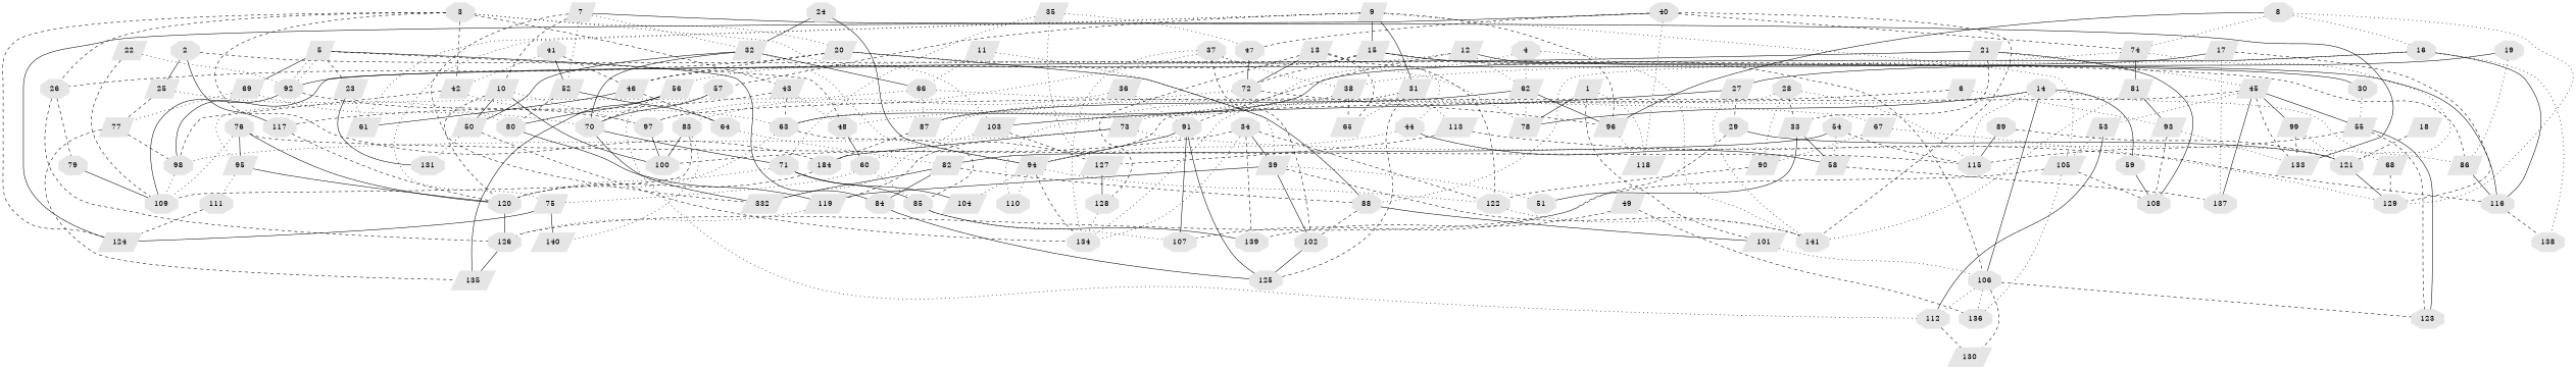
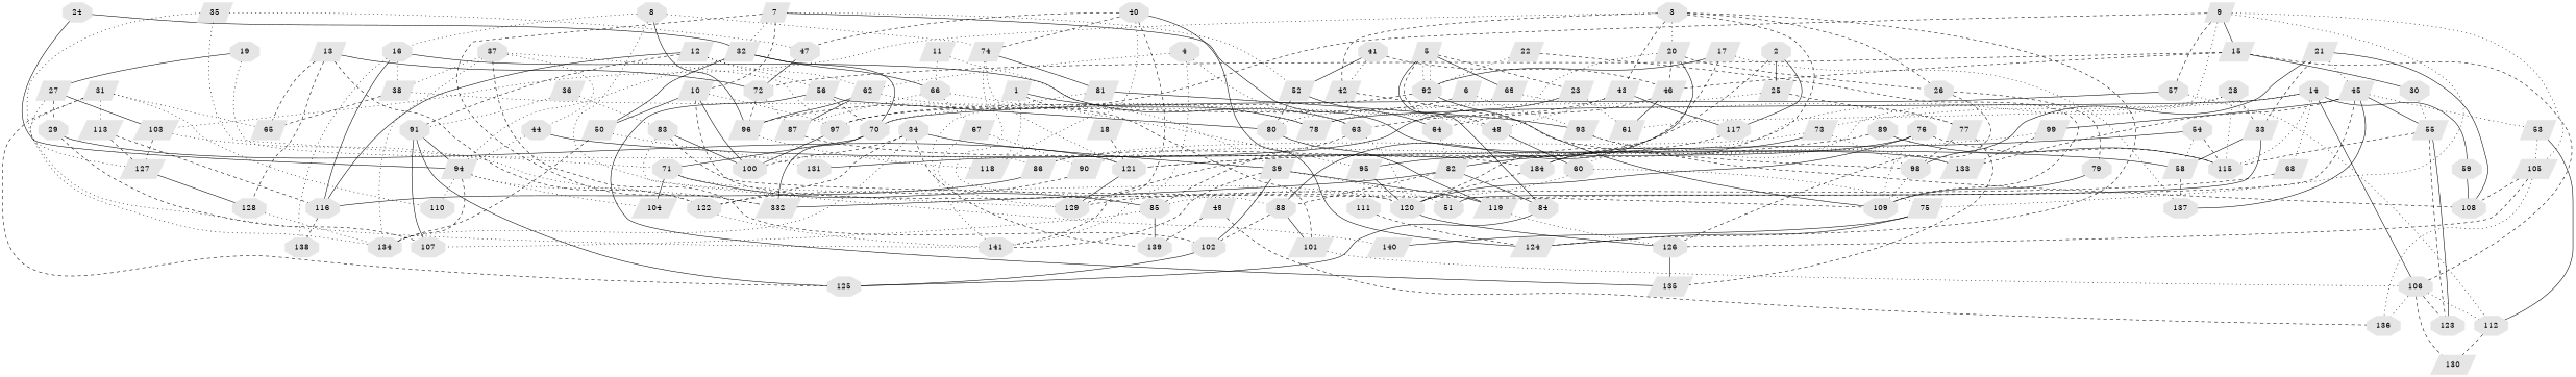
  graph {
    node [color=gray90 shape=parallelogram style=filled]
    edge [style=dotted]
    1
    78
    101
    118
    106 [shape=octagon]
    25
    2 [shape=octagon]
    86
    117 [shape=octagon]
    77
    80 [shape=octagon]
    116 [shape=octagon]
    120 [shape=octagon]
    20
    3 [shape=octagon]
    26 [shape=octagon]
    42
    43
    103
    n20 [label=184 shape=octagon]
    124
    46
    88 [shape=octagon]
    79 [shape=octagon]
    126 [shape=octagon]
    63 [shape=octagon]
    98 [shape=octagon]
    48 [shape=octagon]
    n29 [label=332]
    127
    62
    4 [shape=octagon]
    141 [shape=octagon]
    96
    87
    85 [shape=octagon]
    5
    23
    69
    84 [shape=octagon]
    92 [shape=octagon]
    61
    131 [shape=octagon]
    27
    29 [shape=octagon]
    60 [shape=octagon]
    70 [shape=octagon]
    125 [shape=octagon]
    97 [shape=octagon]
    109 [shape=octagon]
    6
    93
    133
    108 [shape=octagon]
    100 [shape=octagon]
    7
    10
    32
    52
    50
    66 [shape=octagon]
    94
    64 [shape=octagon]
    8 [shape=octagon]
    16 [shape=octagon]
    129 [shape=octagon]
    74
    38
    138 [shape=octagon]
    9
    15
    31
    57 [shape=octagon]
    75
    105
    72 [shape=octagon]
    30 [shape=octagon]
    65
    110 [shape=octagon]
    113
    134 [shape=octagon]
    112 [shape=octagon]
    140
    136 [shape=octagon]
    11
    39
    51 [shape=octagon]
    102 [shape=octagon]
    119
    67
    95
    12
    56
    91 [shape=octagon]
    135
    107 [shape=octagon]
    13
    122 [shape=octagon]
    128 [shape=octagon]
    14 [shape=octagon]
    59 [shape=octagon]
    68
    73
    115 [shape=octagon]
    123 [shape=octagon]
    130
    55
    121 [shape=octagon]
    81
    17
    137 [shape=octagon]
    18
    19 [shape=octagon]
    21
    33
    45
    58
    53
    99
    22
    24 [shape=octagon]
    104
    28 [shape=octagon]
    90
    71 [shape=octagon]
    34 [shape=octagon]
    139 [shape=octagon]
    35
    47 [shape=octagon]
    36
    83 [shape=octagon]
    37 [shape=octagon]
    44 [shape=octagon]
    40 [shape=octagon]
    41 [shape=octagon]
    82
    49
    54 [shape=octagon]
    111 [shape=octagon]
    76 [shape=octagon]
    89 [shape=octagon]
    1 -- 78 [style=solid]
    1 -- 101 [style=dashed]
    1 -- 118
    101 -- 106
    106 -- 112
    106 -- 136
    106 -- 123 [style=dashed]
    106 -- 130 [style=dashed]
    25 -- 77 [style=dashed]
    25 -- 80
    2 -- 25 [style=solid]
    2 -- 86 [style=dashed]
    2 -- 117 [style=solid]
    86 -- 116 [style=solid]
    117 -- 120 [style=dashed]
    77 -- 98 [style=dashed]
    77 -- 135 [style=dashed]
    80 -- 119 [style=solid]
    116 -- 138 [style=dashed]
    120 -- 126 [style=solid]
    20 -- 78
    20 -- 26 [style=dashed]
    20 -- 46 [style=dashed]
    20 -- 88 [style=solid]
    3 -- 20
    3 -- 26 [style=dashed]
    3 -- 42 [style=dashed]
    3 -- 43 [style=dashed]
    3 -- 103
    3 -- n20 [style=dashed]
    3 -- 124 [style=dashed]
    26 -- 79 [style=dashed]
    26 -- 126 [style=dashed]
    42 -- 63
    42 -- 98 [style=dashed]
-   43 -- 117 [style=dashed]
+   43 -- 117 [style=solid]
    43 -- 63 [style=dashed]
    43 -- 48
    103 -- n29
    103 -- 127 [style=dashed]
    n20 -- 120 [style=dashed]
    46 -- 61 [style=solid]
    46 -- 64 [style=dashed]
    88 -- 101 [style=solid]
    88 -- 102 [style=dashed]
    79 -- 109 [style=solid]
    126 -- 135 [style=solid]
    63 -- 120
    63 -- 85 [style=dashed]
    98 -- 109
    48 -- 60 [style=solid]
    127 -- 128 [style=solid]
    62 -- 78
    62 -- 96 [style=solid]
    62 -- 87 [style=solid]
    4 -- 63
    4 -- 62
    4 -- 141
    96 -- 118
    87 -- n20 [style=dashed]
    85 -- 107
    85 -- 139 [style=solid]
    5 -- 48 [style=dashed]
    5 -- 23 [style=dashed]
    5 -- 69 [style=solid]
    5 -- 84 [style=solid]
    5 -- 92
    5 -- 92
    23 -- 61
    23 -- 131 [style=solid]
    69 -- 77
    69 -- 70
    84 -- 125 [style=solid]
    92 -- 97 [style=dashed]
    92 -- 109 [style=solid]
    27 -- 103 [style=solid]
    27 -- 141
    27 -- 29 [style=dashed]
    29 -- 107 [style=dashed]
    29 -- 121 [style=solid]
    60 -- 85
    60 -- 75
    70 -- n29 [style=solid]
    70 -- 71 [style=solid]
    97 -- 100 [style=solid]
    6 -- 97 [style=dashed]
    6 -- 93
    93 -- 133
    93 -- 108 [style=dashed]
    7 -- n29 [style=dashed]
    7 -- 133 [style=solid]
    7 -- 10 [style=dashed]
    7 -- 32
    7 -- 52
    10 -- 120 [style=dashed]
    10 -- 97
    10 -- 100 [style=solid]
    10 -- 50 [style=solid]
    32 -- 70 [style=solid]
    32 -- 50 [style=solid]
    32 -- 66 [style=solid]
    32 -- 94
    52 -- 80 [style=dashed]
    52 -- 64 [style=solid]
    50 -- 131
    50 -- 134 [style=dashed]
    66 -- 87
    66 -- 67
    66 -- 95
    94 -- 110
    94 -- 134 [style=dashed]
    94 -- 122
    94 -- 104
    64 -- 82
    8 -- 96 [style=solid]
    8 -- 16
    8 -- 129
    8 -- 74
    16 -- 116 [style=solid]
    16 -- 63 [style=solid]
    16 -- 38
    16 -- 138
    74 -- 88
    74 -- 121
    74 -- 81 [style=solid]
    38 -- 48
    38 -- 65 [style=dashed]
    9 -- 96 [style=dashed]
    9 -- 61
    9 -- 15 [style=solid]
-   9 -- 31 [style=solid]
    9 -- 57 [style=dashed]
    9 -- 75
    9 -- 105
    15 -- 106 [style=dashed]
    15 -- 46 [style=dashed]
    15 -- 72 [style=dashed]
    15 -- 30 [style=solid]
    31 -- 125 [style=dashed]
    31 -- 65
    31 -- 110
    31 -- 113
    31 -- 134
    57 -- 70 [style=solid]
    57 -- 112
    75 -- 124 [style=solid]
    75 -- 140 [style=solid]
    105 -- 126 [style=dashed]
    105 -- 108 [style=dashed]
    105 -- 136
    72 -- 96 [style=dashed]
    72 -- 87
    30 -- 55
    113 -- 116 [style=dashed]
    113 -- 127 [style=dashed]
    112 -- 130 [style=dashed]
    11 -- 66
    11 -- 39
    39 -- 141 [style=dashed]
    39 -- 51
    39 -- 102 [style=solid]
    39 -- 119 [style=solid]
    102 -- 125 [style=solid]
    119 -- 126
    67 -- 129
    67 -- 90
    95 -- 120 [style=solid]
    95 -- 111
    12 -- 116 [style=solid]
    12 -- 62
    12 -- 56
    12 -- 91 [style=dashed]
    56 -- 80 [style=solid]
    56 -- 70 [style=dashed]
    56 -- 135 [style=solid]
    91 -- 125 [style=solid]
    91 -- 94 [style=solid]
    91 -- 107 [style=solid]
    13 -- 72 [style=solid]
    13 -- 65 [style=dashed]
    13 -- 122 [style=dashed]
    13 -- 128 [style=dashed]
    122 -- 141
    128 -- 134
    14 -- 78 [style=solid]
    14 -- 106 [style=solid]
    14 -- 59 [style=solid]
    14 -- 68
    14 -- 73
    14 -- 115
    59 -- 108 [style=solid]
    68 -- 129 [style=dashed]
    73 -- 86
    73 -- n20 [style=solid]
    73 -- 98
    55 -- 115 [style=dashed]
    55 -- 123 [style=dashed]
    55 -- 123 [style=solid]
    121 -- 129 [style=solid]
    81 -- 141
    81 -- 93 [style=solid]
    17 -- 92 [style=solid]
    17 -- 129 [style=dashed]
    17 -- 137
    18 -- 121 [style=dashed]
    19 -- 86
    19 -- 27 [style=solid]
    21 -- 98 [style=solid]
    21 -- 108 [style=solid]
    21 -- 33 [style=dashed]
    21 -- 45
    33 -- 51 [style=solid]
    33 -- 58 [style=solid]
    45 -- 133 [style=dashed]
    45 -- 119 [style=dashed]
    45 -- 55 [style=solid]
    45 -- 137 [style=solid]
    45 -- 53
    45 -- 99 [style=solid]
    58 -- 137 [style=dashed]
    53 -- 105
    53 -- 112 [style=solid]
    99 -- 133 [style=dashed]
    99 -- 121
    22 -- 92
    22 -- 109 [style=dashed]
    24 -- 32 [style=solid]
    24 -- 94 [style=solid]
    28 -- 60
    28 -- 115
    28 -- 33 [style=dashed]
    28 -- 90
    90 -- 122 [style=dashed]
    71 -- 120
    71 -- 85 [style=solid]
    71 -- 104 [style=solid]
    34 -- 100 [style=dashed]
    34 -- 134
    34 -- 39 [style=solid]
    34 -- 122 [style=dashed]
    34 -- 139 [style=dashed]
    35 -- 127
    35 -- 71
    35 -- 47
    47 -- 72 [style=solid]
    36 -- 91
    36 -- 83
    83 -- 109 [style=dashed]
    83 -- 100 [style=solid]
    83 -- 140
    37 -- 97
    37 -- 38
    37 -- 134
    37 -- 102 [style=dashed]
    37 -- 44
    44 -- 94
    44 -- 58 [style=solid]
    40 -- 118
    40 -- 124 [style=solid]
    40 -- 141 [style=dashed]
    40 -- 74 [style=dashed]
    40 -- 47 [style=dashed]
    41 -- 42
    41 -- 46 [style=dashed]
    41 -- 52 [style=solid]
    82 -- 88 [style=dashed]
    82 -- n29 [style=solid]
    82 -- 84 [style=solid]
    49 -- 136 [style=dashed]
    49 -- 139 [style=dashed]
    54 -- 115 [style=dashed]
    54 -- 58
    54 -- 82 [style=solid]
    111 -- 124 [style=dashed]
    76 -- 120 [style=solid]
    76 -- 109
    76 -- 95 [style=solid]
    76 -- 115 [style=dashed]
    89 -- 115 [style=solid]
    89 -- 121 [style=dashed]
  }
